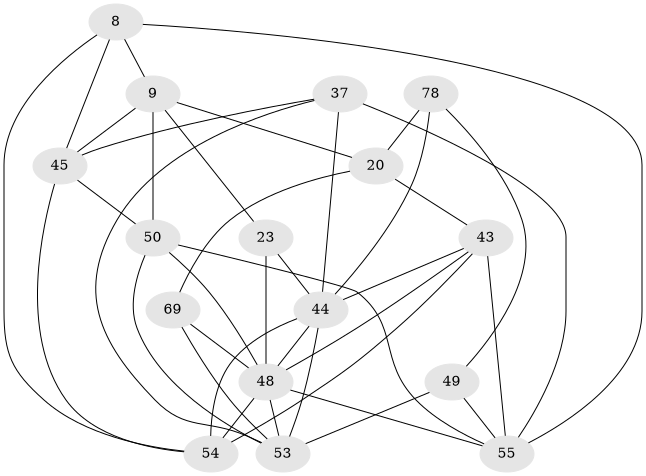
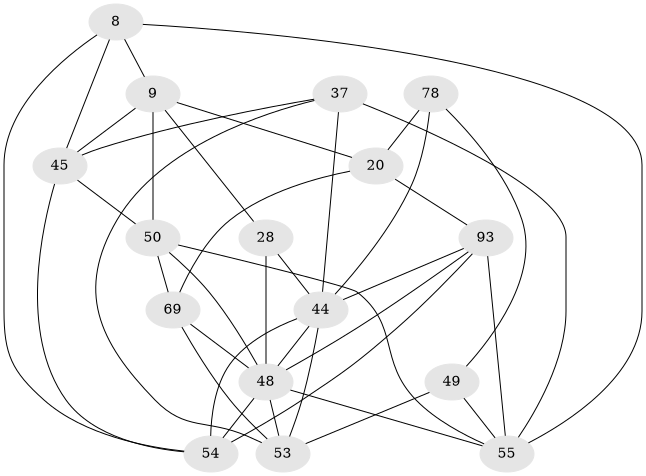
  graph {
    node [color=gray90 style=filled]
    8 [super="+4"]
    9 [super="+3+6"]
    45 [super="+38"]
    54 [super="+2+17"]
    55 [super="+47+30+52"]
    20 [super="+5"]
-   28 [label=23]
+   28
    50 [super="+21+33"]
    n9 [label=69]
-   43 [super="+16+26"]
+   43 [super="+16+26" label=93]
    44 [super="+36+42+40"]
    48 [super="+46"]
    53 [super="+31+41+39"]
    n14 [label=78 super="+11"]
    49 [super="+27"]
    37 [super="+32"]
    8 -- 9 [weight=2]
    8 -- 45
    8 -- 54 [weight=2]
    8 -- 55
    9 -- 45
    9 -- 20
    9 -- 28
    9 -- 50 [weight=3]
    45 -- 54
    45 -- 50 [weight=2]
    20 -- n9 [weight=2]
    20 -- 43
    28 -- 44 [weight=2]
    28 -- 48
    50 -- 55
-   50 -- 53 [weight=2]
+   50 -- n9 [weight=2]
    n9 -- 48
    n9 -- 53
    43 -- 54 [weight=3]
    43 -- 55 [weight=5]
    43 -- 44
    43 -- 48 [weight=2]
    44 -- 54 [weight=3]
    44 -- 48
    44 -- 53 [weight=2]
    48 -- 54
    48 -- 55 [weight=2]
    48 -- 50
    48 -- 53
    n14 -- 20 [weight=2]
    n14 -- 44 [weight=2]
    n14 -- 49 [weight=2]
    49 -- 55 [weight=4]
    49 -- 53 [weight=2]
    37 -- 45
    37 -- 55 [weight=5]
    37 -- 44 [weight=3]
    37 -- 53
  }
